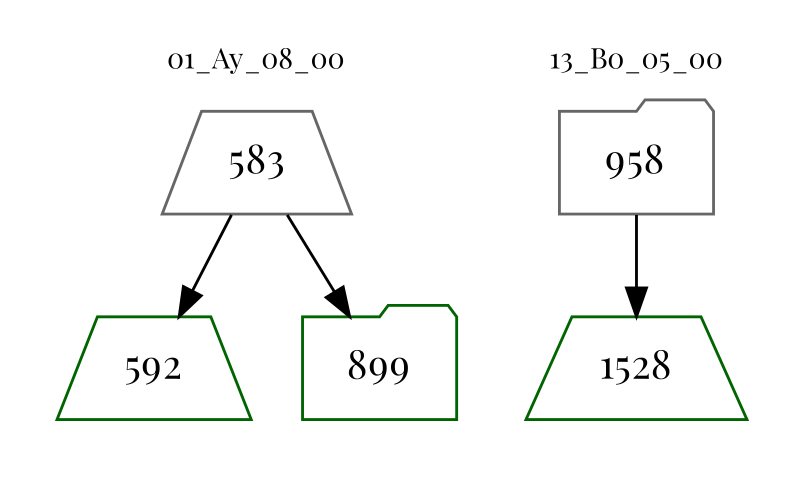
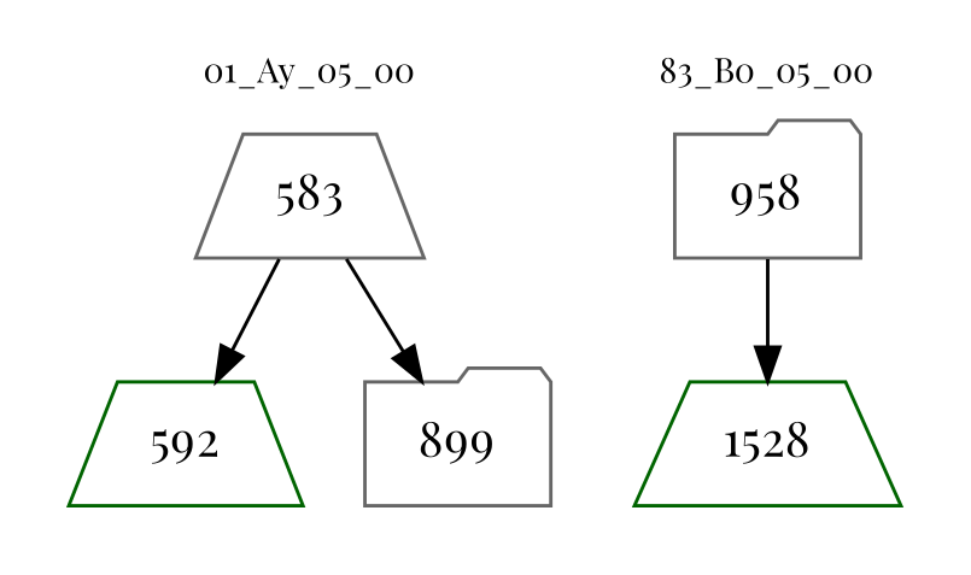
  digraph {
    fontname="Playfair Display"
    node [color=darkgreen fontname="Playfair Display" shape=trapezium]
    edge [color=black fontname="Playfair Display"]
    n1 [color=gray40 label=583]
    n2 [label=592]
-   n3 [label=899 shape=folder]
+   n3 [color=gray40 label=899 shape=folder]
    n4 [color=gray40 label=958 shape=folder]
    n5 [label=1528]
    subgraph cluster_1 {
      color=white
      fontsize=10
-     label="01_Ay_08_00"
+     label="01_Ay_05_00"
      n1
      n2
      n3
    }
    subgraph cluster_2 {
      color=white
      fontsize=10
-     label="13_B0_05_00"
+     label="83_B0_05_00"
      n4
      n5
    }
    n1 -> n2
    n1 -> n3
    n4 -> n5
  }
